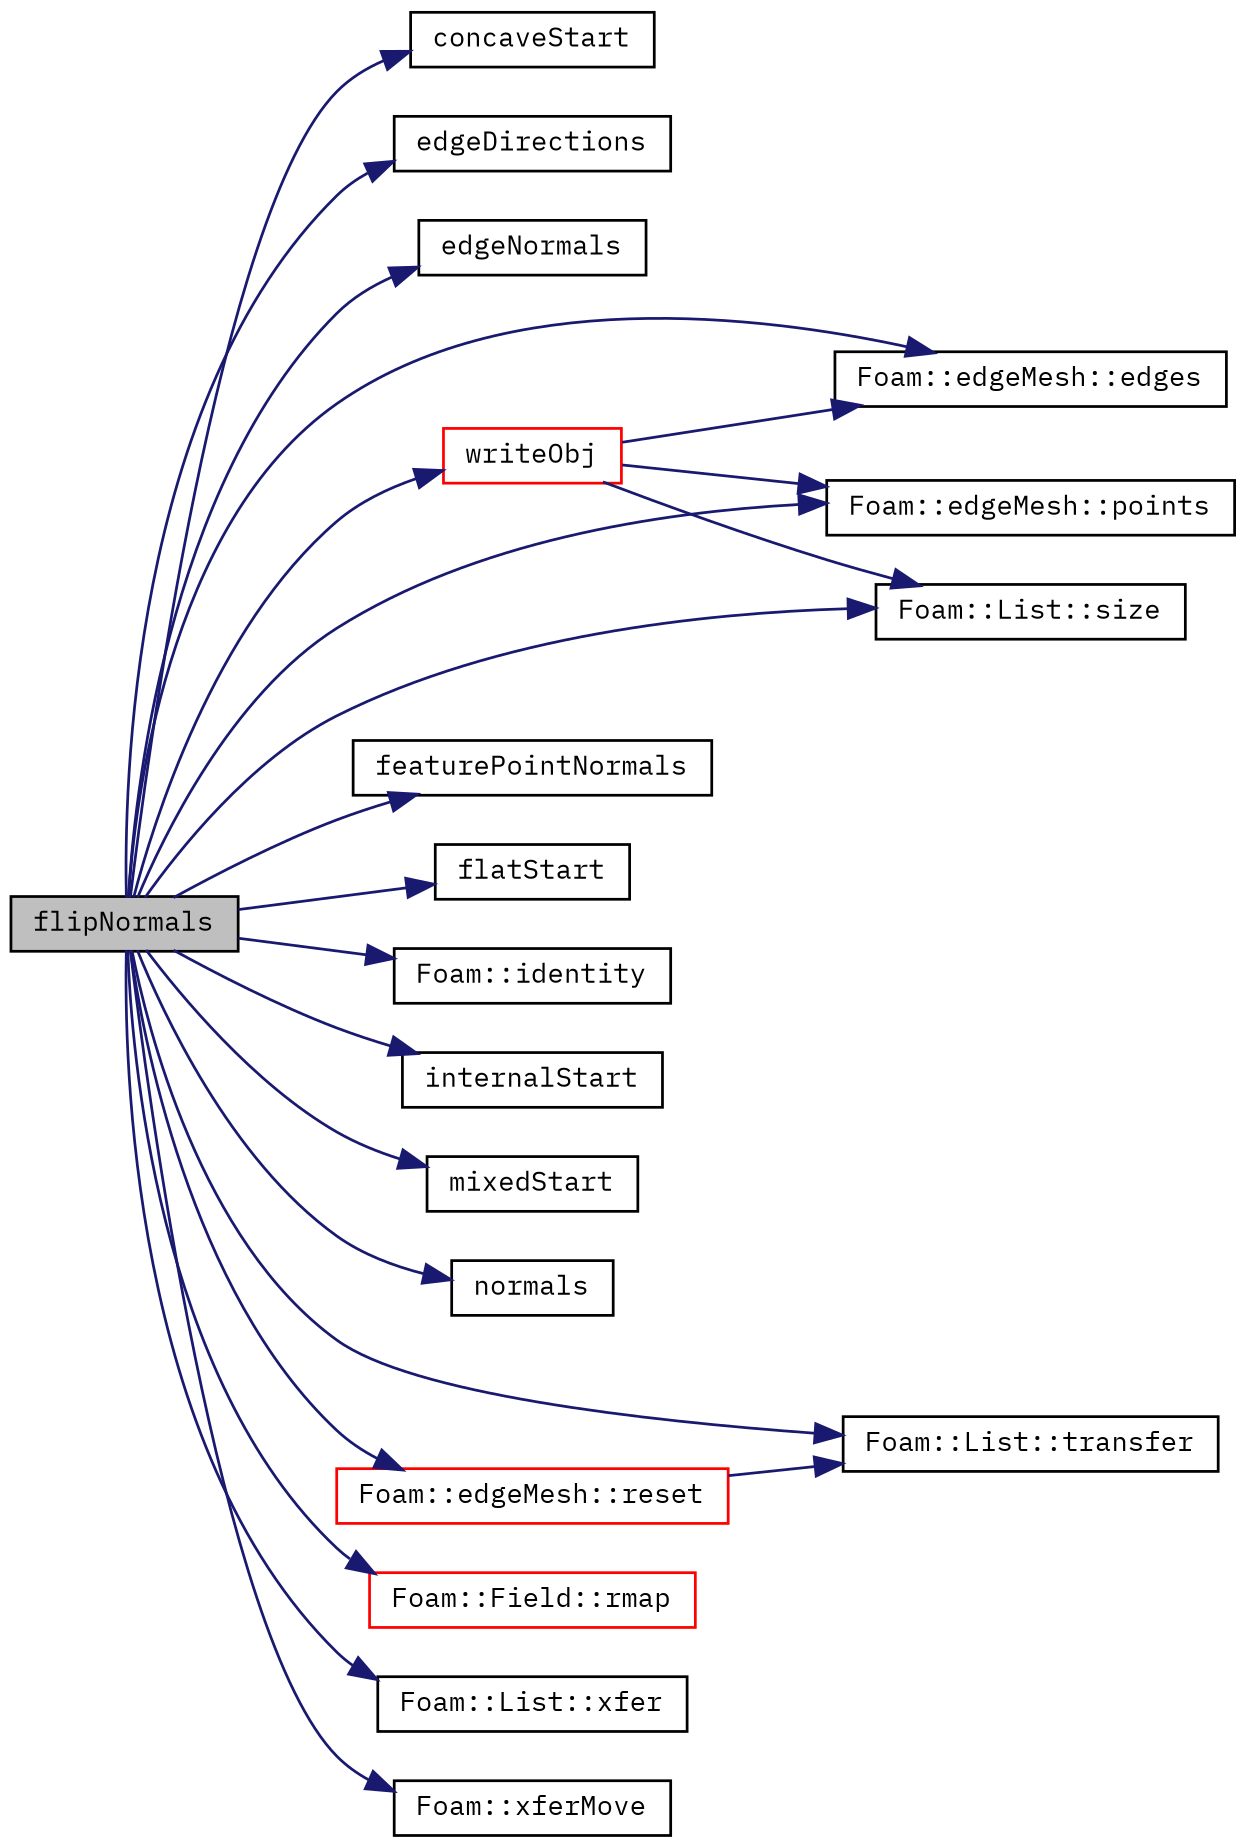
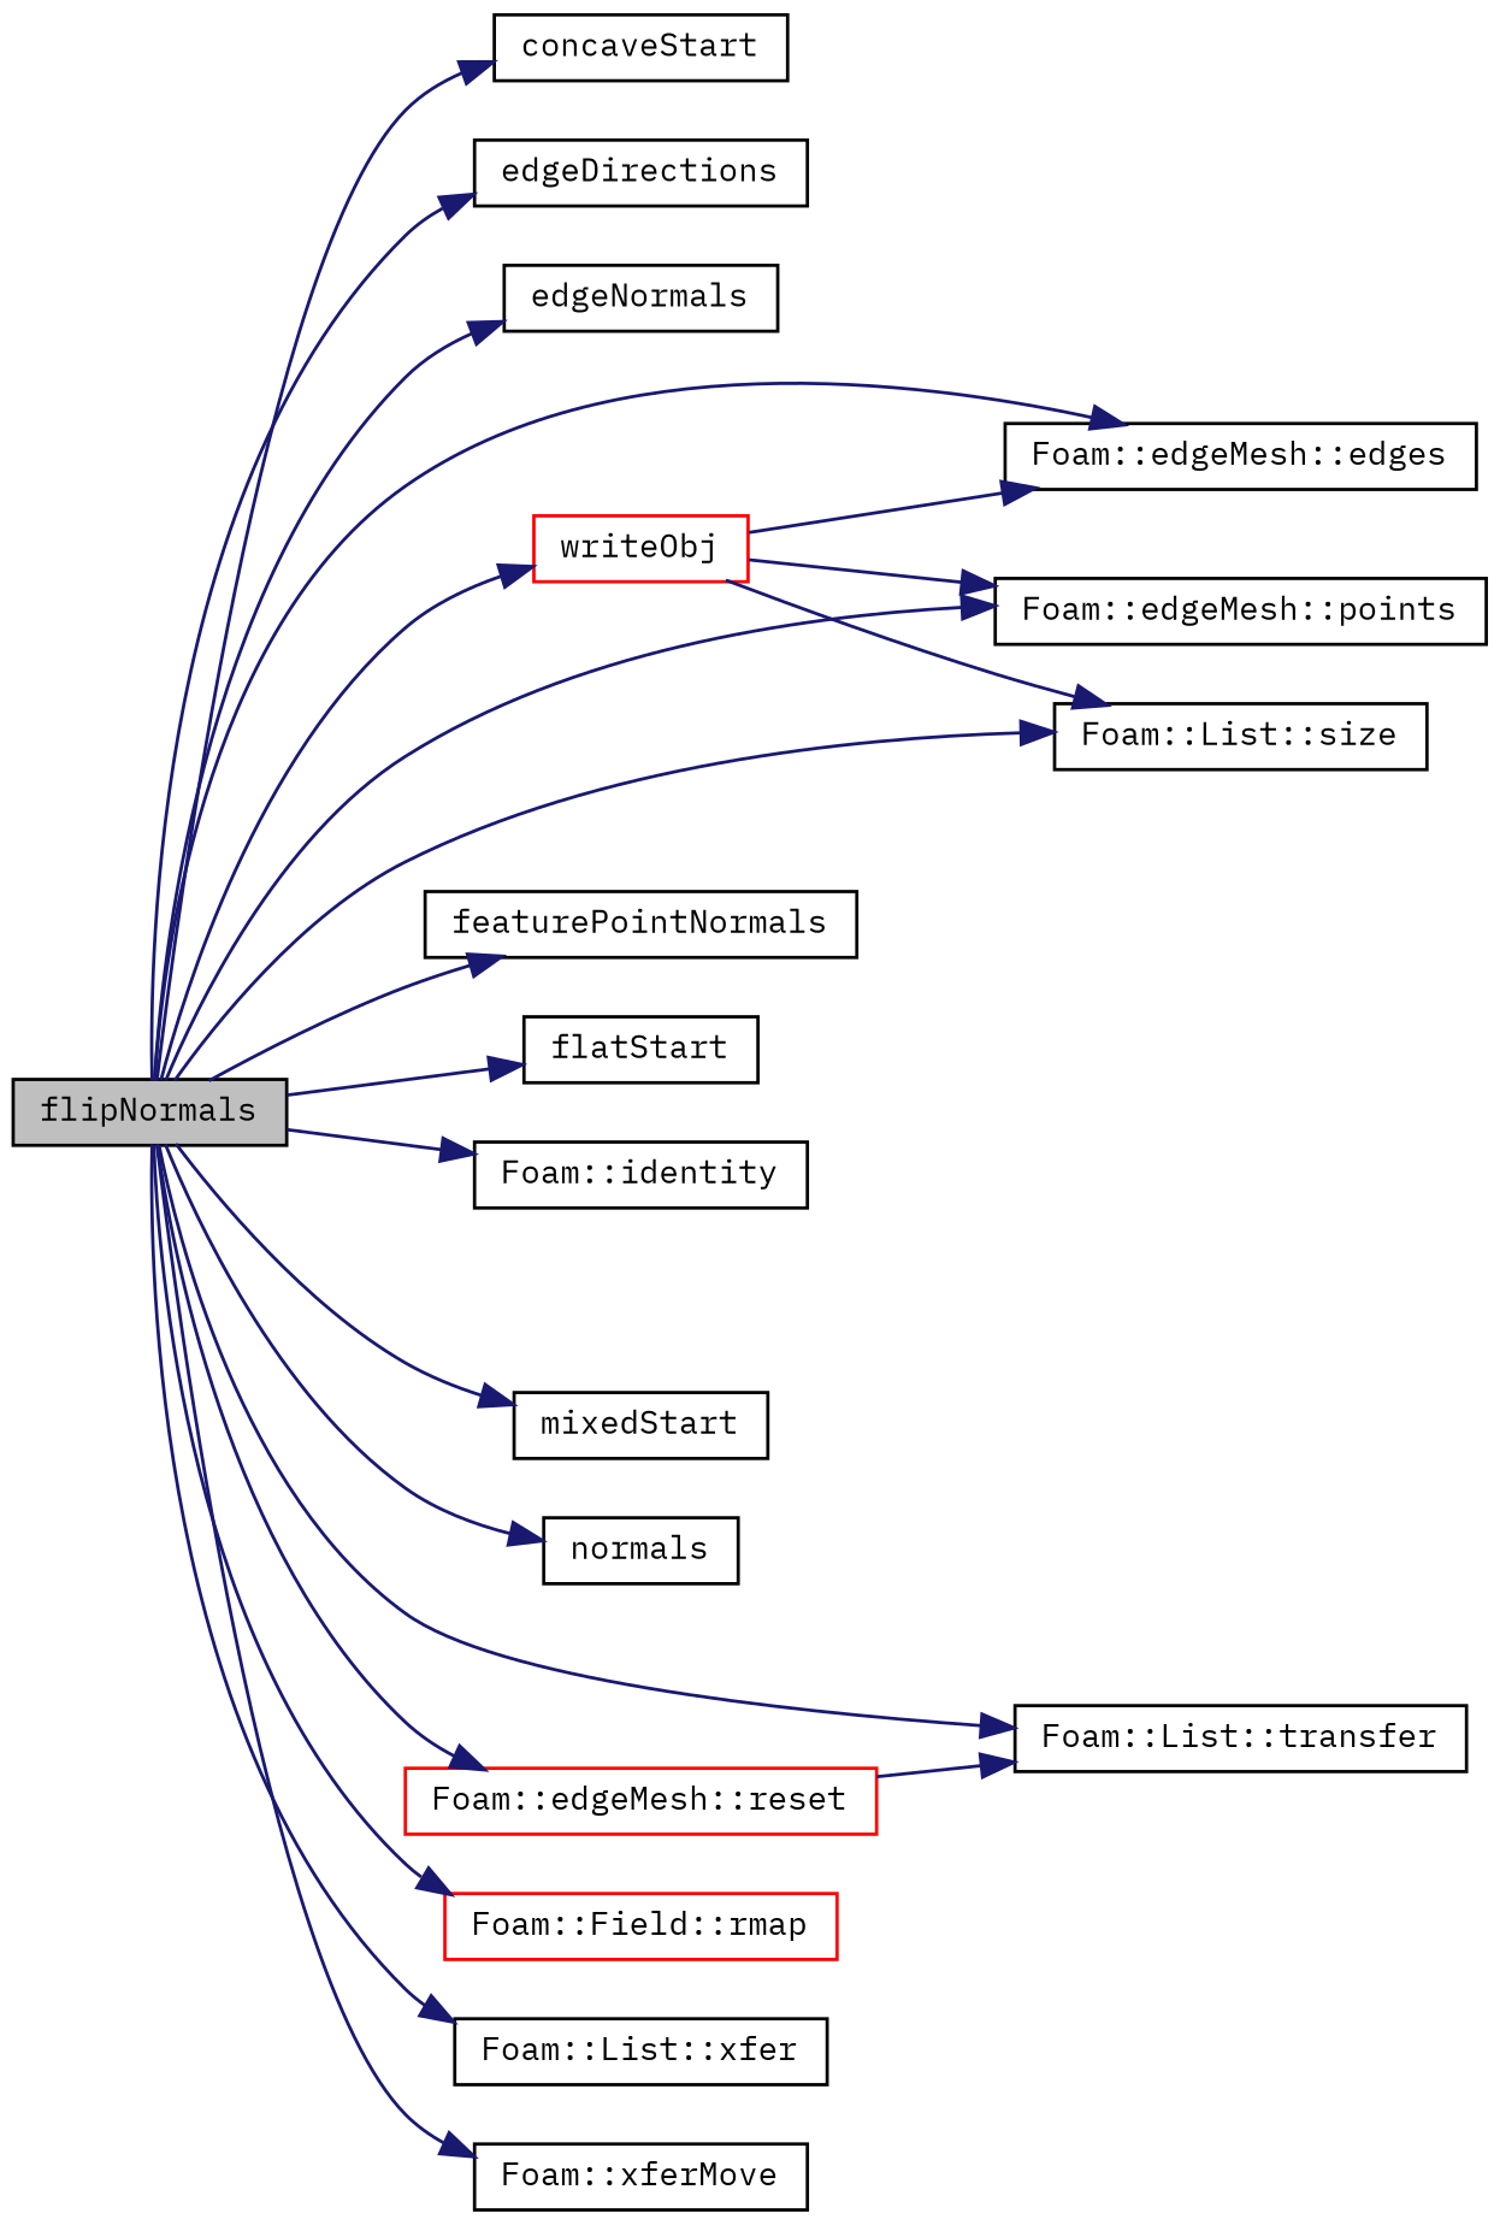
  digraph {
    fontname="IBM Plex Mono"
    rankdir=LR
    node [color=black fontname="IBM Plex Mono" fontsize=10 shape=record]
    edge [color=midnightblue fontname="IBM Plex Mono" fontsize=10 labelfontname=Helvetica labelfontsize=10 style=solid]
    n1 [fillcolor=grey75 fontcolor=black height=0.2 label=flipNormals style=filled width=0.4]
    n2 [height=0.2 label=concaveStart width=0.4]
    n3 [height=0.2 label=edgeDirections width=0.4]
    n4 [height=0.2 label=edgeNormals width=0.4]
    n5 [height=0.2 label="Foam::edgeMesh::edges" width=0.4]
    n6 [height=0.2 label=featurePointNormals width=0.4]
    n7 [height=0.2 label=flatStart width=0.4]
    n8 [height=0.2 label="Foam::identity" width=0.4]
-   n9 [height=0.2 label=internalStart width=0.4]
    n10 [height=0.2 label=mixedStart width=0.4]
    n11 [height=0.2 label=normals width=0.4]
    n12 [height=0.2 label="Foam::edgeMesh::points" width=0.4]
    n13 [color=red height=0.2 label="Foam::edgeMesh::reset" width=0.4]
    n14 [height=0.2 label="Foam::List::transfer" width=0.4]
    n15 [color=red height=0.2 label="Foam::Field::rmap" width=0.4]
    n16 [height=0.2 label="Foam::List::size" width=0.4]
    n17 [color=red height=0.2 label=writeObj width=0.4]
    n18 [height=0.2 label="Foam::List::xfer" width=0.4]
    n19 [height=0.2 label="Foam::xferMove" width=0.4]
    n1 -> n2
    n1 -> n3
    n1 -> n4
    n1 -> n5
    n1 -> n6
    n1 -> n7
    n1 -> n8
-   n1 -> n9
    n1 -> n10
    n1 -> n11
    n1 -> n12
    n1 -> n13
    n1 -> n14
    n1 -> n15
    n1 -> n16
    n1 -> n17
    n1 -> n18
    n1 -> n19
    n13 -> n14
    n17 -> n5
    n17 -> n12
    n17 -> n16
  }
